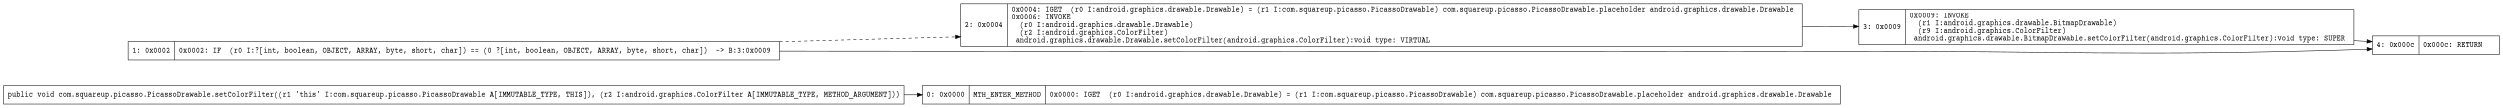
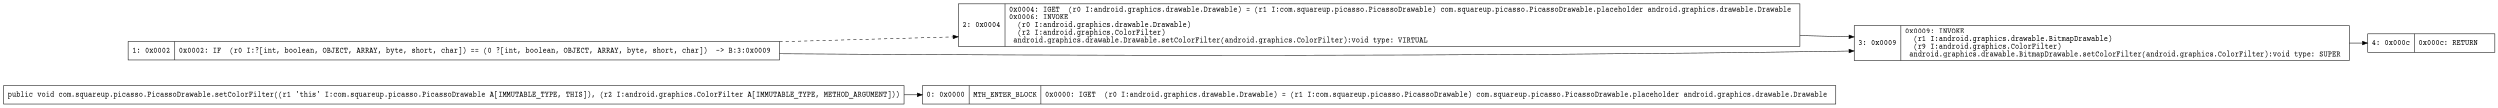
  digraph {
    fontname="Courier Prime"
    rankdir=LR
    node [fontname="Courier Prime" shape=record]
    edge [fontname="Courier Prime"]
-   n1 [label="{0\:\ 0x0000|MTH_ENTER_METHOD\l|0x0000: IGET  (r0 I:android.graphics.drawable.Drawable) = (r1 I:com.squareup.picasso.PicassoDrawable) com.squareup.picasso.PicassoDrawable.placeholder android.graphics.drawable.Drawable \l}"]
+   n1 [label="{0\:\ 0x0000|MTH_ENTER_BLOCK\l|0x0000: IGET  (r0 I:android.graphics.drawable.Drawable) = (r1 I:com.squareup.picasso.PicassoDrawable) com.squareup.picasso.PicassoDrawable.placeholder android.graphics.drawable.Drawable \l}"]
    n2 [label="{1\:\ 0x0002|0x0002: IF  (r0 I:?[int, boolean, OBJECT, ARRAY, byte, short, char]) == (0 ?[int, boolean, OBJECT, ARRAY, byte, short, char])  \-\> B:3:0x0009 \l}"]
    n3 [label="{2\:\ 0x0004|0x0004: IGET  (r0 I:android.graphics.drawable.Drawable) = (r1 I:com.squareup.picasso.PicassoDrawable) com.squareup.picasso.PicassoDrawable.placeholder android.graphics.drawable.Drawable \l0x0006: INVOKE  \l  (r0 I:android.graphics.drawable.Drawable)\l  (r2 I:android.graphics.ColorFilter)\l android.graphics.drawable.Drawable.setColorFilter(android.graphics.ColorFilter):void type: VIRTUAL \l}"]
    n4 [label="{3\:\ 0x0009|0x0009: INVOKE  \l  (r1 I:android.graphics.drawable.BitmapDrawable)\l  (r9 I:android.graphics.ColorFilter)\l android.graphics.drawable.BitmapDrawable.setColorFilter(android.graphics.ColorFilter):void type: SUPER \l}"]
    n5 [label="{4\:\ 0x000c|0x000c: RETURN   \l}"]
    n6 [label="{public void com.squareup.picasso.PicassoDrawable.setColorFilter((r1 'this' I:com.squareup.picasso.PicassoDrawable A[IMMUTABLE_TYPE, THIS]), (r2 I:android.graphics.ColorFilter A[IMMUTABLE_TYPE, METHOD_ARGUMENT])) }"]
    n2 -> n3 [style=dashed]
-   n2 -> n5
+   n2 -> n4
    n3 -> n4
    n4 -> n5
    n6 -> n1
  }
